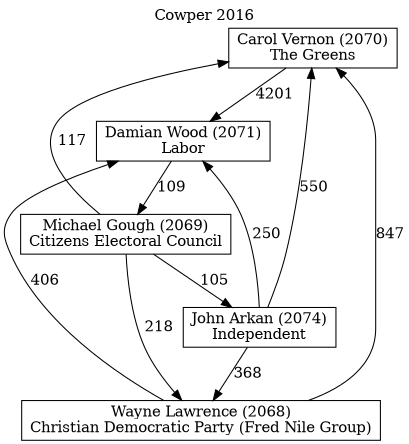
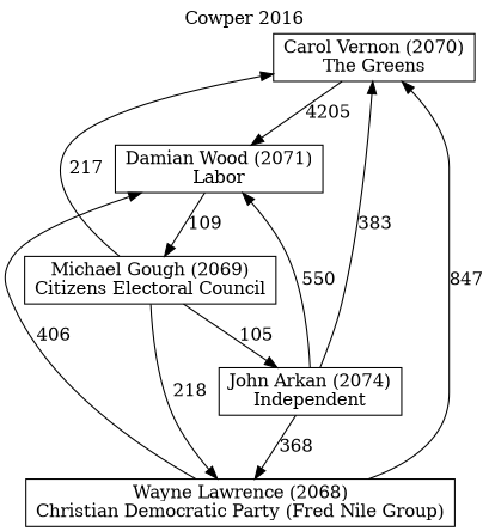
  digraph {
    label="Cowper 2016"
    labelloc=t
    mclimit=10
    node [shape=box]
    n1 [label="Carol Vernon (2070)\nThe Greens"]
    n2 [label="Damian Wood (2071)\nLabor"]
    n3 [label="Michael Gough (2069)\nCitizens Electoral Council"]
    n4 [label="John Arkan (2074)\nIndependent"]
    n5 [label="Wayne Lawrence (2068)\nChristian Democratic Party (Fred Nile Group)"]
-   n1 -> n2 [label=4201]
+   n1 -> n2 [label=4205]
    n2 -> n3 [label=109]
-   n3 -> n1 [label=117]
+   n3 -> n1 [label=217]
    n3 -> n4 [label=105]
    n3 -> n5 [label=218]
-   n4 -> n1 [label=550]
-   n4 -> n2 [label=250]
+   n4 -> n1 [label=383]
+   n4 -> n2 [label=550]
    n4 -> n5 [label=368]
    n5 -> n1 [label=847]
    n5 -> n2 [label=406]
  }
